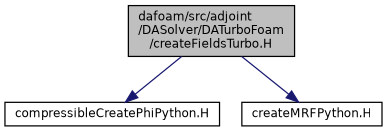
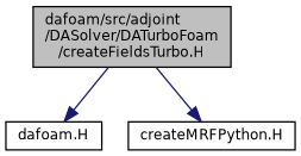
  digraph {
    node [color=black fontname=Helvetica fontsize=10 shape=record]
    edge [color=midnightblue fontname=Helvetica fontsize=10 labelfontname=Helvetica labelfontsize=10 style=solid]
    n1 [fillcolor=grey75 fontcolor=black height=0.2 label="dafoam/src/adjoint\l/DASolver/DATurboFoam\l/createFieldsTurbo.H" style=filled width=0.4]
-   n2 [height=0.2 label="compressibleCreatePhiPython.H" width=0.4]
+   n2 [height=0.2 label="dafoam.H" width=0.4]
    n3 [height=0.2 label="createMRFPython.H" width=0.4]
    n1 -> n2
    n1 -> n3
  }
